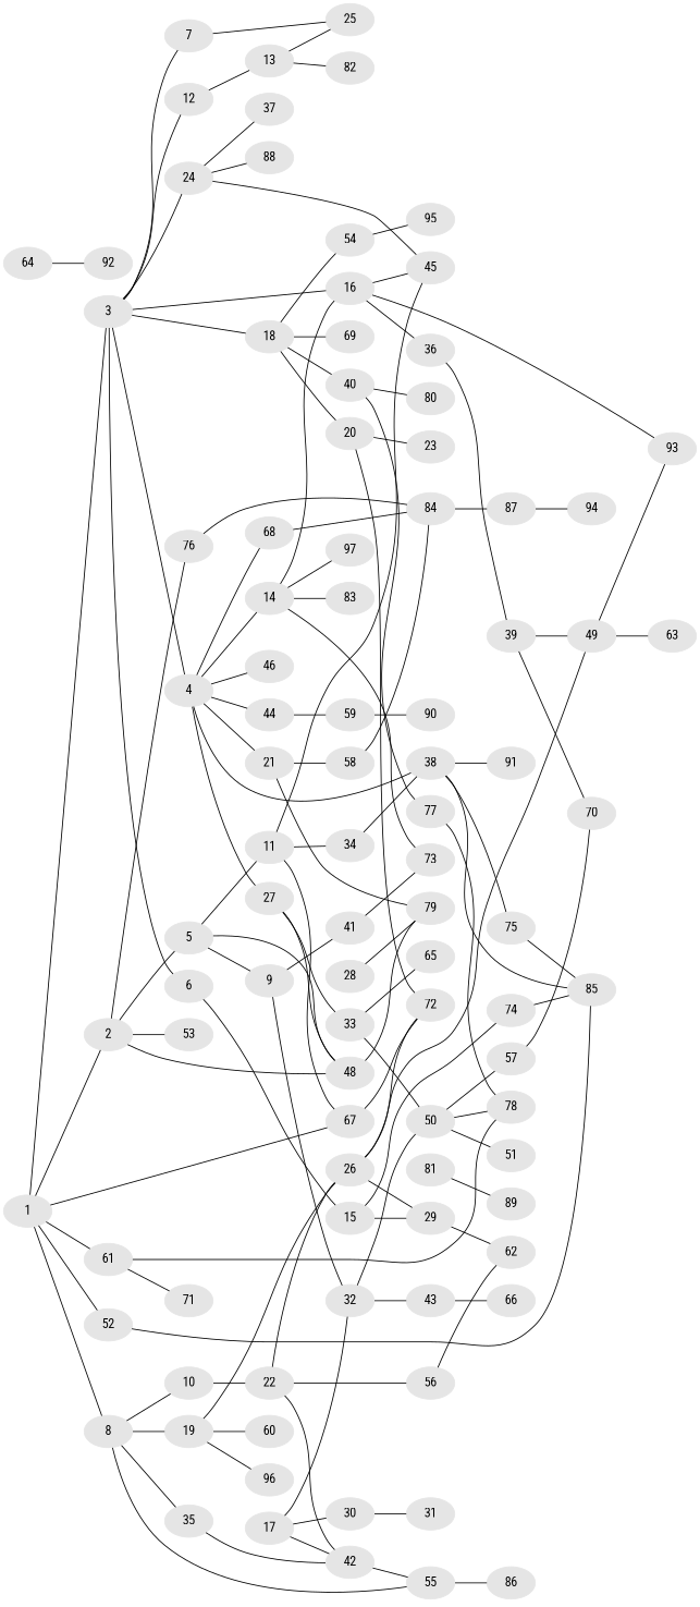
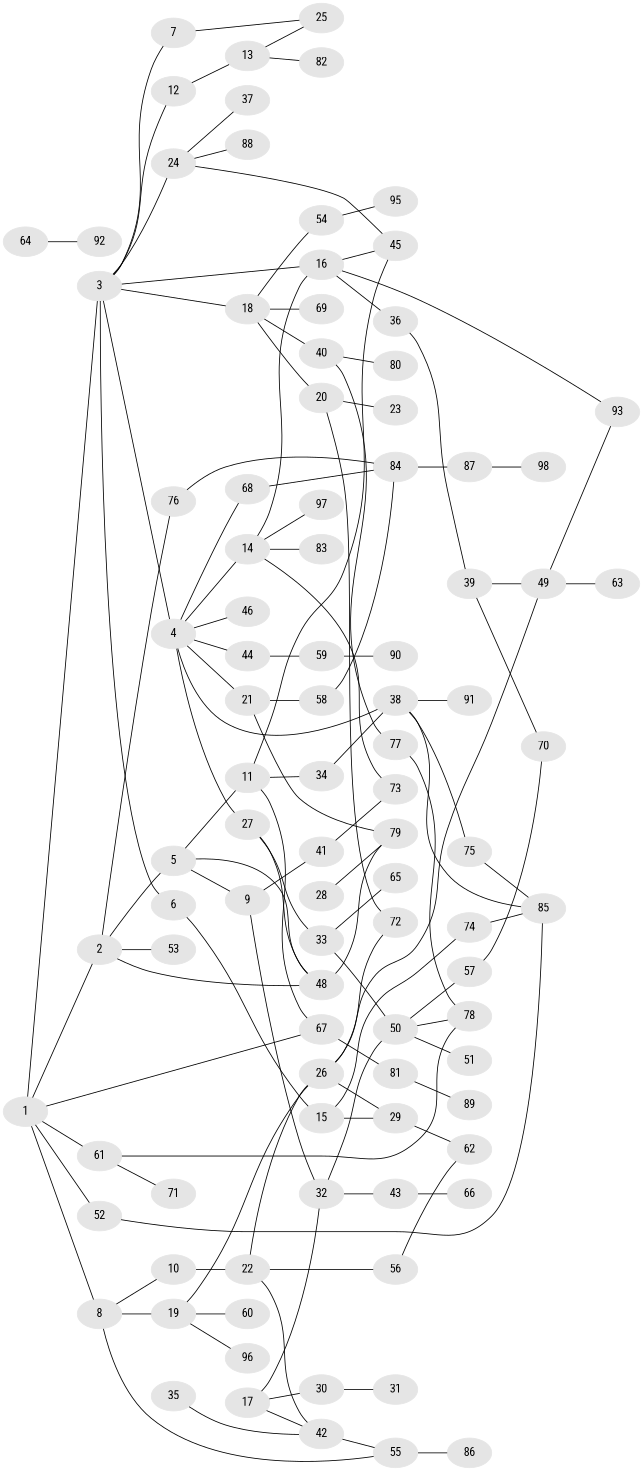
  graph {
    fontname="Roboto Condensed"
    rankdir=LR
    node [color=gray90 fontname="Roboto Condensed" style=filled]
    edge [fontname="Roboto Condensed"]
    1
    2
    3
    8
    52
    61
    67
    5
    48
    53
    76
    4
    6
    7
    12
    16
    18
    24
    10
    19
    35
    55
    85
    78
    71
    81
    9
    11
    17
    32
    30
    42
    79
    84
    14
    21
    27
    38
    44
    46
    68
    15
    25
    13
    45
    36
    93
    20
    40
    54
    69
    37
    88
    73
    83
    97
    58
    33
    75
    91
    59
    41
    34
    29
    74
    22
    26
    60
    96
    86
    64
    92
    43
    50
    56
    82
    62
    39
    49
    63
    31
    23
    72
    77
    80
    95
    28
    65
    66
    51
    57
    70
    90
    87
    89
-   94
+   94 [label=98]
    1 -- 2
    1 -- 3
    1 -- 8
    1 -- 52
    1 -- 61
    1 -- 67
    2 -- 5
    2 -- 48
    2 -- 53
    2 -- 76
    3 -- 4
    3 -- 6
    3 -- 7
    3 -- 12
    3 -- 16
    3 -- 18
    3 -- 24
    8 -- 10
    8 -- 19
-   8 -- 35
    8 -- 55
    52 -- 85
    61 -- 78
    61 -- 71
-   67 -- 72
+   67 -- 81
    5 -- 48
    5 -- 9
    5 -- 11
    48 -- 79
    76 -- 84
    4 -- 14
    4 -- 21
    4 -- 27
    4 -- 38
    4 -- 44
    4 -- 46
    4 -- 68
    6 -- 15
    7 -- 25
    12 -- 13
    16 -- 45
    16 -- 36
    16 -- 93
    18 -- 20
    18 -- 40
    18 -- 54
    18 -- 69
    24 -- 45
    24 -- 37
    24 -- 88
    10 -- 22
    19 -- 26
    19 -- 60
    19 -- 96
    35 -- 42
    55 -- 86
    81 -- 89
    9 -- 32
    9 -- 41
    11 -- 67
    11 -- 45
    11 -- 34
    17 -- 32
    17 -- 30
    17 -- 42
    32 -- 43
    32 -- 50
    30 -- 31
    42 -- 55
    84 -- 87
    14 -- 16
    14 -- 73
    14 -- 83
    14 -- 97
    21 -- 79
    21 -- 58
    27 -- 48
    27 -- 33
    38 -- 85
    38 -- 75
    38 -- 91
    44 -- 59
    68 -- 84
    15 -- 29
    15 -- 74
    13 -- 25
    13 -- 82
    36 -- 39
    20 -- 23
    20 -- 72
    40 -- 77
    40 -- 80
    54 -- 95
    58 -- 84
    33 -- 50
    33 -- 65
    75 -- 85
    59 -- 90
    41 -- 73
    34 -- 38
    29 -- 62
    74 -- 85
    22 -- 42
    22 -- 26
    22 -- 56
    26 -- 29
    26 -- 49
    26 -- 72
    64 -- 92
    43 -- 66
    50 -- 78
    50 -- 51
    50 -- 57
    56 -- 62
    39 -- 49
    39 -- 70
    49 -- 93
    49 -- 63
    77 -- 78
    28 -- 79
    57 -- 70
    87 -- 94
  }
